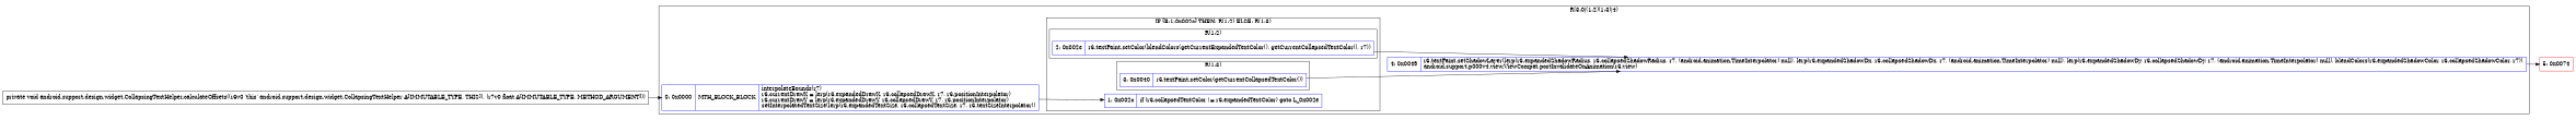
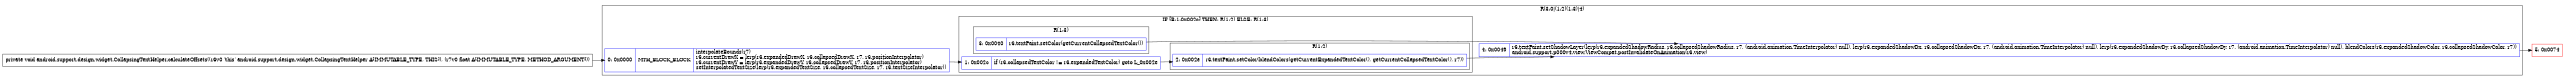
  digraph {
    rankdir=LR
    node [color=blue shape=record]
    n1 [label="{2\:\ 0x002e|r6.textPaint.setColor(blendColors(getCurrentExpandedTextColor(), getCurrentCollapsedTextColor(), r7))\l}"]
    n2 [label="{3\:\ 0x0040|r6.textPaint.setColor(getCurrentCollapsedTextColor())\l}"]
    n3 [label="{1\:\ 0x002c|if (r6.collapsedTextColor != r6.expandedTextColor) goto L_0x002e\l}"]
    n4 [label="{0\:\ 0x0000|MTH_BLOCK_BLOCK\l|interpolateBounds(r7)\lr6.currentDrawX = lerp(r6.expandedDrawX, r6.collapsedDrawX, r7, r6.positionInterpolator)\lr6.currentDrawY = lerp(r6.expandedDrawY, r6.collapsedDrawY, r7, r6.positionInterpolator)\lsetInterpolatedTextSize(lerp(r6.expandedTextSize, r6.collapsedTextSize, r7, r6.textSizeInterpolator))\l}"]
    n5 [label="{4\:\ 0x0049|r6.textPaint.setShadowLayer(lerp(r6.expandedShadowRadius, r6.collapsedShadowRadius, r7, (android.animation.TimeInterpolator) null), lerp(r6.expandedShadowDx, r6.collapsedShadowDx, r7, (android.animation.TimeInterpolator) null), lerp(r6.expandedShadowDy, r6.collapsedShadowDy, r7, (android.animation.TimeInterpolator) null), blendColors(r6.expandedShadowColor, r6.collapsedShadowColor, r7))\landroid.support.p000v4.view.ViewCompat.postInvalidateOnAnimation(r6.view)\l}"]
    n6 [color=red label="{5\:\ 0x0074}"]
    n7 [label="{private void android.support.design.widget.CollapsingTextHelper.calculateOffsets((r6v0 'this' android.support.design.widget.CollapsingTextHelper A[IMMUTABLE_TYPE, THIS]), (r7v0 float A[IMMUTABLE_TYPE, METHOD_ARGUMENT])) }" color=""]
    subgraph cluster_1 {
      label="R(3:0|(1:2)(1:3)|4)"
      n4
      n5
      subgraph cluster_2 {
        label="IF [B:1:0x002c] THEN: R(1:2) ELSE: R(1:3)"
        n3
        subgraph cluster_3 {
          label="R(1:2)"
          n1
        }
        subgraph cluster_4 {
          label="R(1:3)"
          n2
        }
      }
    }
    n1 -> n5
    n2 -> n5
+   n3 -> n1
    n4 -> n3
    n5 -> n6
    n7 -> n4
  }
